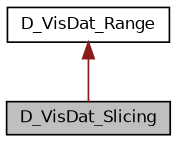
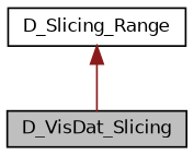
  digraph {
    node [color=black fontname=Helvetica fontsize=10 shape=record style=filled]
    n1 [fillcolor=grey75 fontcolor=black height=0.2 label=D_VisDat_Slicing width=0.4]
-   n2 [fillcolor=white height=0.2 label=D_VisDat_Range width=0.4]
+   n2 [fillcolor=white height=0.2 label=D_Slicing_Range width=0.4]
    n2 -> n1 [color=firebrick4 dir=back fontname=Helvetica fontsize=10 labelfontname=Helvetica labelfontsize=10 style=solid]
  }
